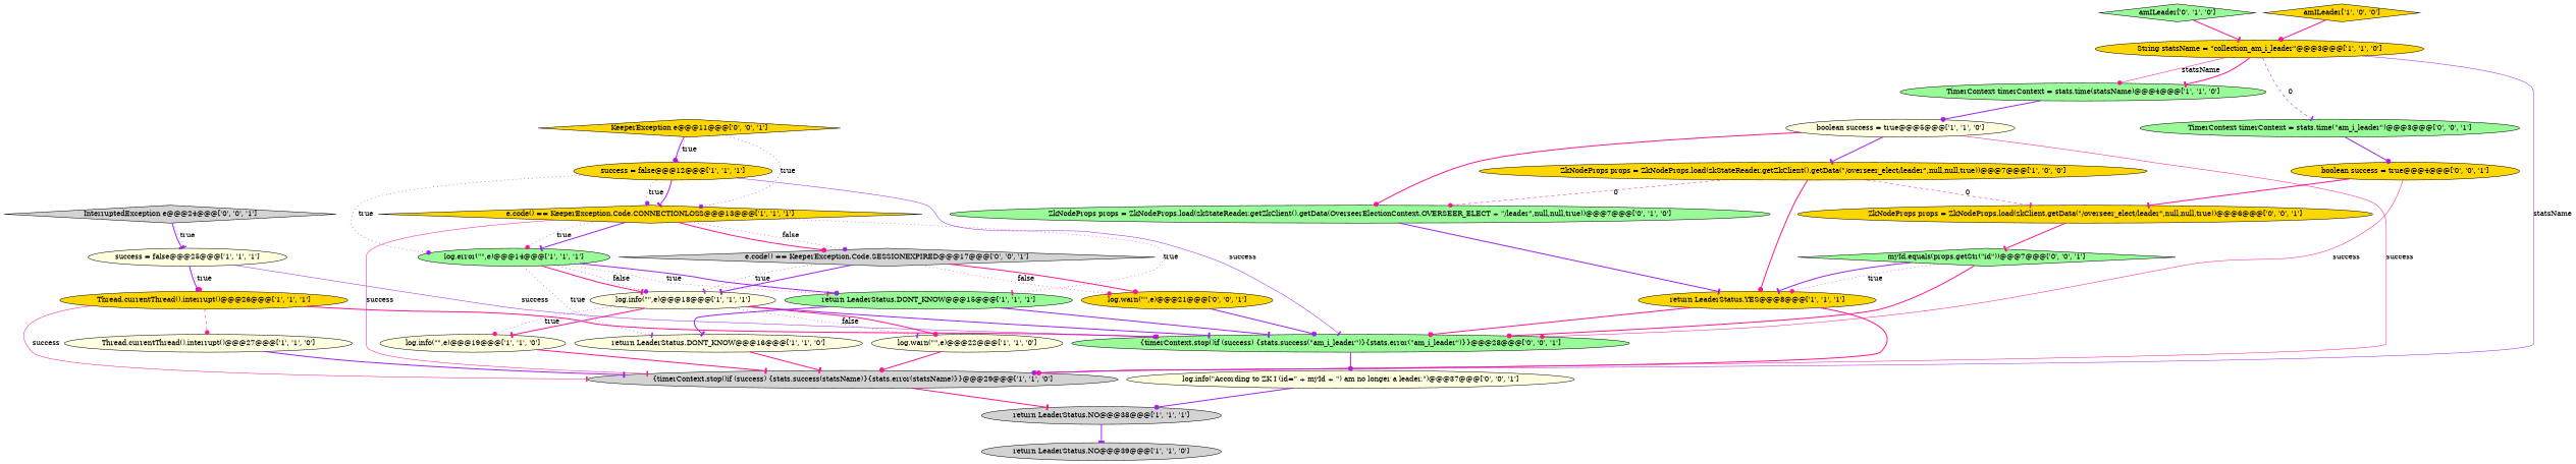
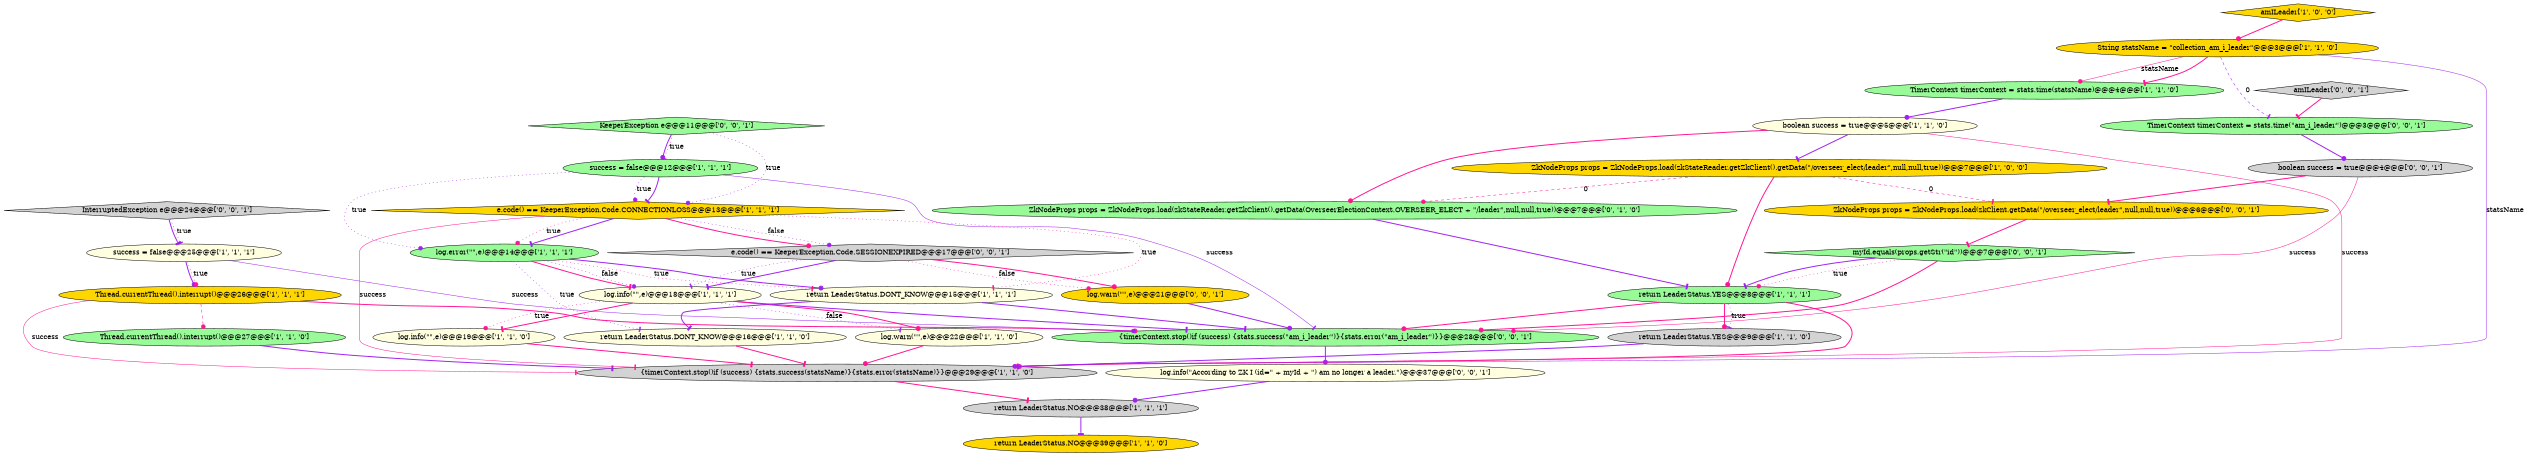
  digraph {
    node [fillcolor=gold shape=ellipse style=filled]
    edge [arrowhead=dot color=deeppink style=bold]
-   n1 [fillcolor=lightyellow label="Thread.currentThread().interrupt()@@@27@@@['1', '1', '0']"]
+   n1 [fillcolor=palegreen label="Thread.currentThread().interrupt()@@@27@@@['1', '1', '0']"]
    n2 [fillcolor=lightgrey label="{timerContext.stop()if (success) {stats.success(statsName)}{stats.error(statsName)}}@@@29@@@['1', '1', '0']"]
    n3 [fillcolor=lightgrey label="return LeaderStatus.NO@@@38@@@['1', '1', '1']"]
    n4 [fillcolor=lightgrey label="e.code() == KeeperException.Code.SESSIONEXPIRED@@@17@@@['0', '0', '1']" shape=diamond]
    n5 [fillcolor=lightyellow label="log.info(\"\",e)@@@18@@@['1', '1', '1']"]
    n6 [label="log.warn(\"\",e)@@@21@@@['0', '0', '1']"]
    n7 [fillcolor=palegreen label="{timerContext.stop()if (success) {stats.success(\"am_i_leader\")}{stats.error(\"am_i_leader\")}}@@@28@@@['0', '0', '1']"]
    n8 [fillcolor=lightyellow label="log.info(\"\",e)@@@19@@@['1', '1', '0']"]
    n9 [fillcolor=lightyellow label="log.warn(\"\",e)@@@22@@@['1', '1', '0']"]
    n10 [fillcolor=lightyellow label="boolean success = true@@@5@@@['1', '1', '0']"]
    n11 [fillcolor=palegreen label="ZkNodeProps props = ZkNodeProps.load(zkStateReader.getZkClient().getData(OverseerElectionContext.OVERSEER_ELECT + \"/leader\",null,null,true))@@@7@@@['0', '1', '0']"]
    n12 [label="ZkNodeProps props = ZkNodeProps.load(zkStateReader.getZkClient().getData(\"/overseer_elect/leader\",null,null,true))@@@7@@@['1', '0', '0']"]
-   n13 [label="return LeaderStatus.YES@@@8@@@['1', '1', '1']"]
+   n13 [fillcolor=palegreen label="return LeaderStatus.YES@@@8@@@['1', '1', '1']"]
    n14 [label="ZkNodeProps props = ZkNodeProps.load(zkClient.getData(\"/overseer_elect/leader\",null,null,true))@@@6@@@['0', '0', '1']"]
-   n15 [fillcolor=lightgrey label="return LeaderStatus.NO@@@39@@@['1', '1', '0']"]
+   n15 [label="return LeaderStatus.NO@@@39@@@['1', '1', '0']"]
    n16 [label="Thread.currentThread().interrupt()@@@26@@@['1', '1', '1']"]
    n17 [fillcolor=lightyellow label="log.info(\"According to ZK I (id=\" + myId + \") am no longer a leader.\")@@@37@@@['0', '0', '1']"]
    n18 [fillcolor=palegreen label="TimerContext timerContext = stats.time(\"am_i_leader\")@@@3@@@['0', '0', '1']"]
-   n19 [label="boolean success = true@@@4@@@['0', '0', '1']"]
+   n19 [fillcolor=lightgrey label="boolean success = true@@@4@@@['0', '0', '1']"]
    n20 [fillcolor=lightyellow label="success = false@@@25@@@['1', '1', '1']"]
    n21 [fillcolor=palegreen label="myId.equals(props.getStr(\"id\"))@@@7@@@['0', '0', '1']" shape=diamond]
-   n22 [fillcolor=palegreen label="amILeader['0', '1', '0']" shape=diamond]
    n23 [label="String statsName = \"collection_am_i_leader\"@@@3@@@['1', '1', '0']"]
    n24 [fillcolor=palegreen label="TimerContext timerContext = stats.time(statsName)@@@4@@@['1', '1', '0']"]
+   n25 [fillcolor=lightgrey label="return LeaderStatus.YES@@@9@@@['1', '1', '0']"]
    n26 [fillcolor=lightgrey label="InterruptedException e@@@24@@@['0', '0', '1']" shape=diamond]
    n27 [fillcolor=palegreen label="log.error(\"\",e)@@@14@@@['1', '1', '1']"]
-   n28 [fillcolor=palegreen label="return LeaderStatus.DONT_KNOW@@@15@@@['1', '1', '1']"]
+   n28 [fillcolor=lightyellow label="return LeaderStatus.DONT_KNOW@@@15@@@['1', '1', '1']"]
    n29 [fillcolor=lightyellow label="return LeaderStatus.DONT_KNOW@@@16@@@['1', '1', '0']"]
-   n30 [label="KeeperException e@@@11@@@['0', '0', '1']" shape=diamond]
-   n31 [label="success = false@@@12@@@['1', '1', '1']"]
+   n30 [fillcolor=palegreen label="KeeperException e@@@11@@@['0', '0', '1']" shape=diamond]
+   n31 [fillcolor=palegreen label="success = false@@@12@@@['1', '1', '1']"]
    n32 [label="e.code() == KeeperException.Code.CONNECTIONLOSS@@@13@@@['1', '1', '1']" shape=diamond]
+   n33 [fillcolor=lightgrey label="amILeader['0', '0', '1']" shape=diamond]
    n34 [label="amILeader['1', '0', '0']" shape=diamond]
    n1 -> n2 [arrowhead=tee color=purple]
    n2 -> n3 [arrowhead=tee]
    n3 -> n15 [arrowhead=tee color=purple]
    n4 -> n5 [arrowhead=tee color=purple]
    n4 -> n5 [arrowhead=tee color=purple label=true style=dotted]
    n4 -> n6
    n4 -> n6 [label=false style=dotted]
    n5 -> n7 [arrowhead=tee color=purple]
    n5 -> n8 [arrowhead=tee]
    n5 -> n8 [label=true style=dotted]
    n5 -> n9 [arrowhead=tee color=purple label=false style=dotted]
    n5 -> n9
    n6 -> n7 [color=purple]
    n7 -> n17 [color=purple]
    n8 -> n2 [arrowhead=tee]
    n9 -> n2
    n10 -> n2 [label=success style=solid]
    n10 -> n11
    n10 -> n12 [arrowhead=tee color=purple]
    n11 -> n13 [arrowhead=tee color=purple]
    n12 -> n11 [label=0 style=dashed]
    n12 -> n13
    n12 -> n14 [arrowhead=tee label=0 style=dashed]
    n13 -> n2
    n13 -> n7
+   n13 -> n25
+   n13 -> n25 [arrowhead=tee color=purple label=true style=dotted]
    n14 -> n21 [arrowhead=tee]
    n16 -> n1 [style=dashed]
    n16 -> n2 [arrowhead=tee label=success style=solid]
    n16 -> n7
    n17 -> n3 [color=purple]
    n18 -> n19 [color=purple]
    n19 -> n7 [label=success style=solid]
    n19 -> n14 [arrowhead=tee]
    n20 -> n7 [color=purple label=success style=solid]
    n20 -> n16 [color=purple]
    n20 -> n16 [label=true style=dotted]
    n21 -> n7
    n21 -> n13 [label=true style=dotted]
    n21 -> n13 [arrowhead=tee color=purple]
-   n22 -> n23 [arrowhead=tee]
    n23 -> n2 [color=purple label=statsName style=solid]
    n23 -> n18 [arrowhead=tee color=purple label=0 style=dashed]
    n23 -> n24 [label=statsName style=solid]
    n23 -> n24 [arrowhead=tee]
    n24 -> n10 [color=purple]
+   n25 -> n2 [arrowhead=tee color=purple]
    n26 -> n20 [arrowhead=tee color=purple]
    n26 -> n20 [arrowhead=tee color=purple label=true style=dotted]
    n27 -> n5 [arrowhead=tee]
    n27 -> n5 [color=purple label=false style=dotted]
    n27 -> n28 [arrowhead=tee label=true style=dotted]
    n27 -> n28 [color=purple]
    n27 -> n29 [arrowhead=tee color=purple label=true style=dotted]
    n28 -> n7 [arrowhead=tee color=purple]
    n28 -> n29 [arrowhead=tee color=purple]
    n29 -> n2 [arrowhead=tee]
    n30 -> n31 [arrowhead=tee label=true style=dotted]
    n30 -> n31 [color=purple]
    n30 -> n32 [color=purple label=true style=dotted]
    n31 -> n7 [arrowhead=tee color=purple label=success style=solid]
    n31 -> n27 [color=purple label=true style=dotted]
    n31 -> n32 [arrowhead=tee color=purple]
    n31 -> n32 [color=purple label=true style=dotted]
    n32 -> n2 [arrowhead=tee label=success style=solid]
    n32 -> n4 [color=purple label=false style=dotted]
    n32 -> n4
    n32 -> n27 [arrowhead=tee color=purple]
    n32 -> n27 [label=true style=dotted]
    n32 -> n28 [arrowhead=tee label=true style=dotted]
+   n33 -> n18 [arrowhead=tee]
    n34 -> n23
  }
